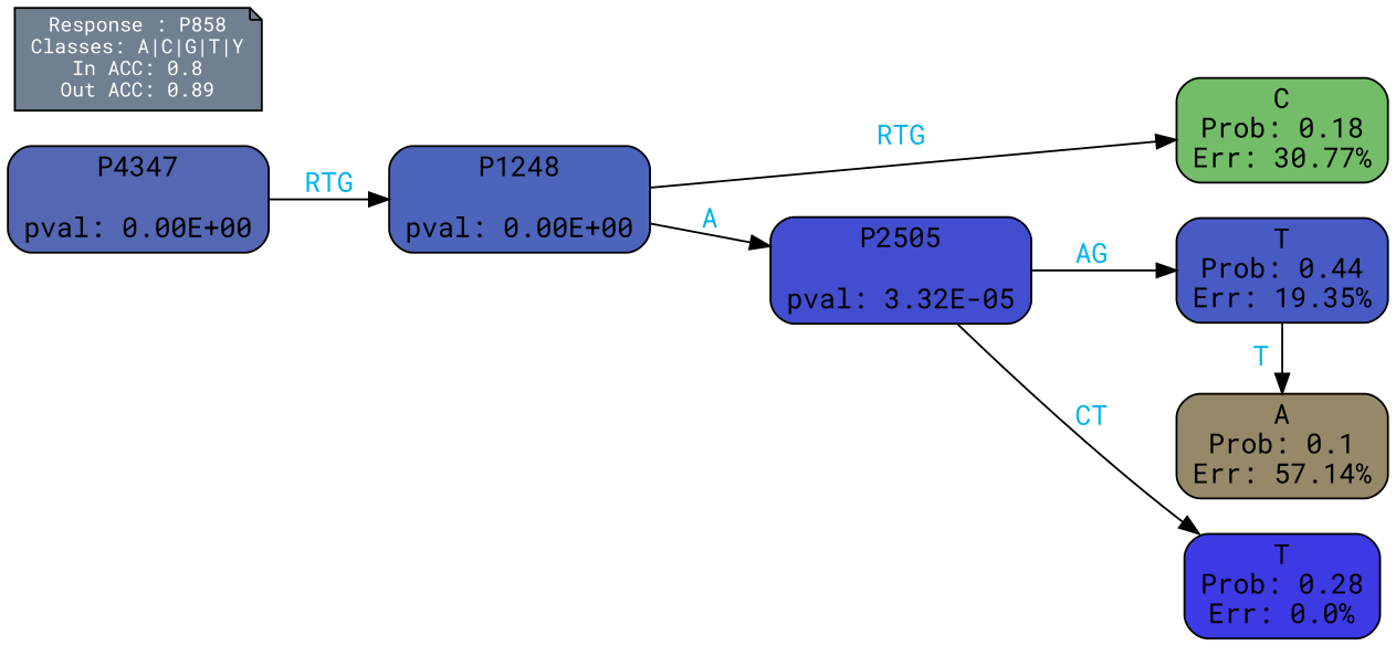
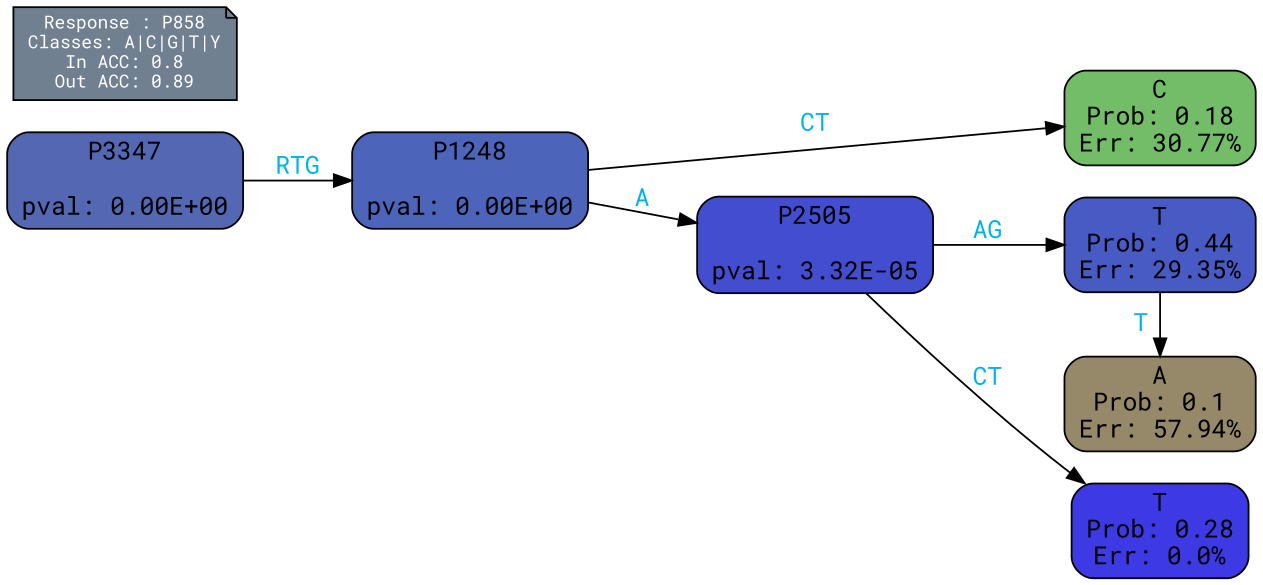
  digraph {
    fontname="Roboto Mono"
    rankdir=LR
    ranksep=equally
    splines=polylines
    node [color=black fontname="Roboto Mono" shape=box style="filled, rounded"]
    edge [fontcolor=deepskyblue2 fontname="Roboto Mono"]
-   n1 [fillcolor="#485ac3" label="T\nProb: 0.44\nErr: 19.35%"]
+   n1 [fillcolor="#485ac3" label="T\nProb: 0.44\nErr: 29.35%"]
    n2 [fillcolor="#3c39e5" label="T\nProb: 0.28\nErr: 0.0%"]
    n3 [fillcolor="#74bd68" label="C\nProb: 0.18\nErr: 30.77%"]
-   n4 [fillcolor="#96896a" label="A\nProb: 0.1\nErr: 57.14%"]
+   n4 [fillcolor="#96896a" label="A\nProb: 0.1\nErr: 57.94%"]
    n5 [align=left fillcolor=slategray fontcolor=white fontsize=10 label="Response : P858\nClasses: A|C|G|T|Y\nIn ACC: 0.8\nOut ACC: 0.89\n" shape=note style=filled]
-   n6 [fillcolor="#5467b3" label="P4347\n\npval: 0.00E+00"]
+   n6 [fillcolor="#5467b3" label="P3347\n\npval: 0.00E+00"]
    n7 [fillcolor="#4d64bb" label="P1248\n\npval: 0.00E+00"]
    n8 [fillcolor="#434dd0" label="P2505\n\npval: 3.32E-05"]
    subgraph sub_1 {
      rank=same
      n1
      n2
      n3
      n4
    }
    subgraph sub_2 {
      rank=same
      n5
      n6
    }
    n1 -> n4 [label=T]
    n6 -> n7 [label=RTG]
-   n7 -> n3 [label=RTG]
+   n7 -> n3 [label=CT]
    n7 -> n8 [label=A]
    n8 -> n1 [label=AG]
    n8 -> n2 [label=CT]
  }
